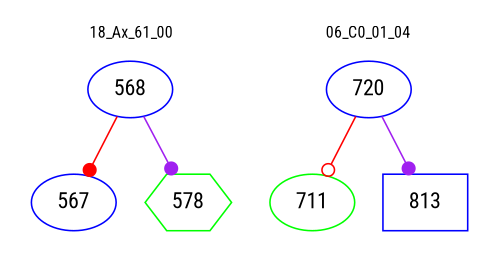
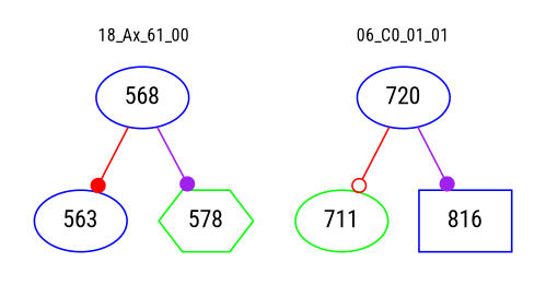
  digraph {
    fontname="Roboto Condensed"
    node [color=blue fontname="Roboto Condensed" shape=ellipse]
    edge [arrowhead=dot color=red fontname="Roboto Condensed"]
    n1 [label=568]
-   n2 [label=567]
+   n2 [label=563]
    n3 [color=green label=578 shape=hexagon]
    n4 [label=720]
    n5 [color=green label=711]
-   n6 [label=813 shape=box]
+   n6 [label=816 shape=box]
    subgraph cluster_1 {
      color=white
      fontsize=10
      label="18_Ax_61_00"
      n1
      n2
      n3
    }
    subgraph cluster_2 {
      color=white
      fontsize=10
-     label="06_C0_01_04"
+     label="06_C0_01_01"
      n4
      n5
      n6
    }
    n1 -> n2
    n1 -> n3 [color=purple]
    n4 -> n5 [arrowhead=odot]
    n4 -> n6 [color=purple]
  }
